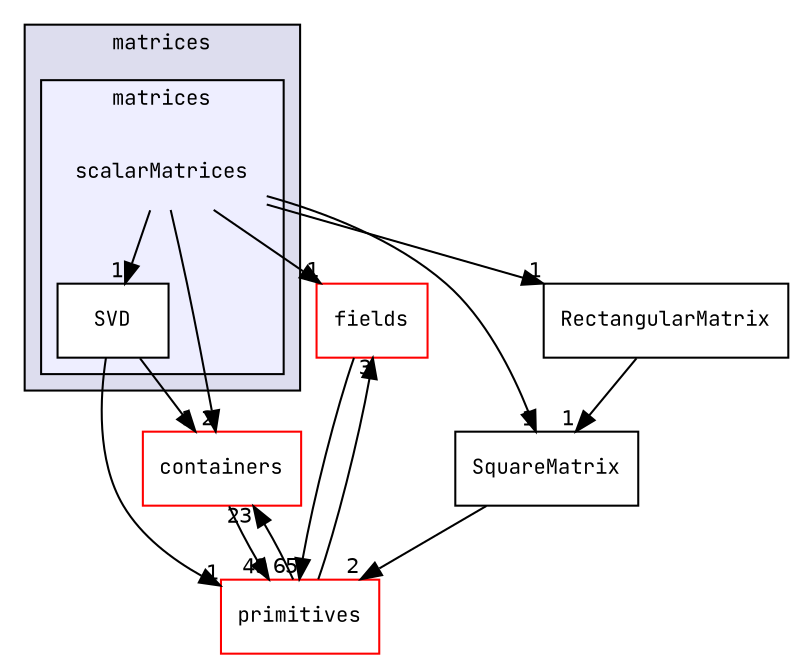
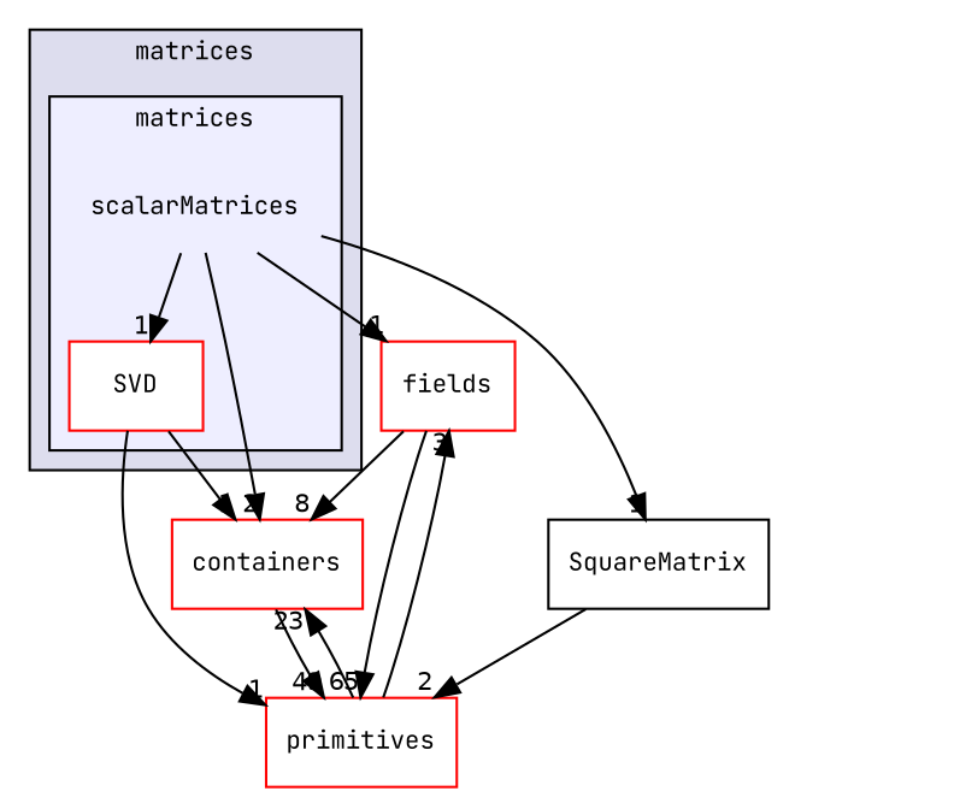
  digraph {
    compound=true
    fontname="JetBrains Mono"
    node [fontname="JetBrains Mono" fontsize=10 shape=box]
    edge [fontname="JetBrains Mono" headlabel=1 labeldistance=1.5 labelfontname=Helvetica labelfontsize=10]
    n1 [label=scalarMatrices shape=plaintext]
-   n2 [color=black fillcolor=white label=SVD style=filled]
+   n2 [color=red fillcolor=white label=SVD style=filled]
    n3 [color=red label=fields]
    n4 [color=red label=containers]
    n5 [label=SquareMatrix]
-   n6 [label=RectangularMatrix]
    n7 [color=red label=primitives]
    subgraph cluster_1 {
      bgcolor="#ddddee"
      fontsize=10
      label=matrices
      pencolor=black
      subgraph cluster_2 {
        bgcolor="#eeeeff"
        fontsize=10
        label=matrices
        pencolor=black
        n1
        n2
      }
    }
    n1 -> n2
    n1 -> n3
    n1 -> n4 [headlabel=2]
    n1 -> n5
-   n1 -> n6
    n2 -> n4
    n2 -> n7
+   n3 -> n4 [headlabel=8]
    n3 -> n7 [headlabel=65]
    n4 -> n7 [headlabel=49]
    n5 -> n7 [headlabel=2]
-   n6 -> n5
    n7 -> n3 [headlabel=3]
    n7 -> n4 [headlabel=23]
  }
